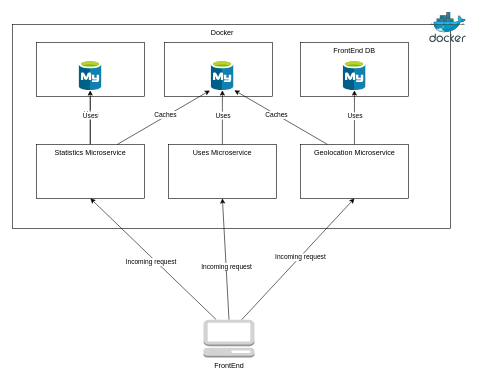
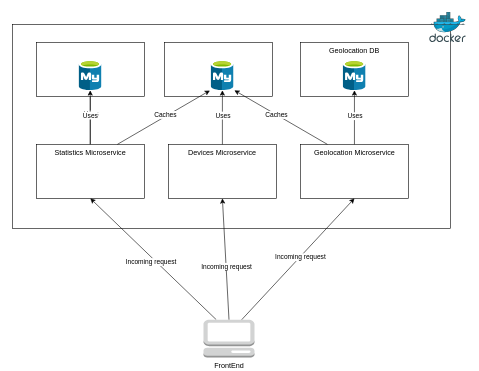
  <mxCell id="0" />
  <mxCell id="1" parent="0" />
  <mxCell id="2" value="" style="rounded=0;whiteSpace=wrap;html=1;" vertex="1" parent="1"><mxGeometry x="60" y="70" width="180" height="90" as="geometry" /></mxCell>
  <mxCell id="3" value="" style="rounded=0;whiteSpace=wrap;html=1;" parent="1" vertex="1"><mxGeometry x="20" y="40" width="730" height="340" as="geometry" /></mxCell>
- <mxCell id="4" value="Docker" style="text;html=1;align=center;verticalAlign=middle;whiteSpace=wrap;rounded=0;" parent="1" vertex="1"><mxGeometry x="330" y="40" width="80" height="30" as="geometry" /></mxCell>
  <mxCell id="5" value="" style="edgeStyle=orthogonalEdgeStyle;rounded=0;orthogonalLoop=1;jettySize=auto;html=1;" parent="1" source="7" target="29" edge="1"><mxGeometry relative="1" as="geometry" /></mxCell>
  <mxCell id="6" value="Uses" style="edgeLabel;html=1;align=center;verticalAlign=middle;resizable=0;points=[];" parent="5" connectable="0" vertex="1"><mxGeometry x="0.124" relative="1" as="geometry"><mxPoint as="offset" /></mxGeometry></mxCell>
  <mxCell id="7" value="" style="rounded=0;whiteSpace=wrap;html=1;" parent="1" vertex="1"><mxGeometry x="60" y="240" width="180" height="90" as="geometry" /></mxCell>
  <mxCell id="8" value="" style="rounded=0;whiteSpace=wrap;html=1;" parent="1" vertex="1"><mxGeometry x="280" y="240" width="180" height="90" as="geometry" /></mxCell>
  <mxCell id="9" value="" style="rounded=0;whiteSpace=wrap;html=1;" parent="1" vertex="1"><mxGeometry x="500" y="240" width="180" height="90" as="geometry" /></mxCell>
- <mxCell id="10" value="Uses Microservice" style="text;html=1;align=center;verticalAlign=middle;whiteSpace=wrap;rounded=0;" parent="1" vertex="1"><mxGeometry x="305" y="240" width="130" height="30" as="geometry" /></mxCell>
+ <mxCell id="10" value="Devices Microservice" style="text;html=1;align=center;verticalAlign=middle;whiteSpace=wrap;rounded=0;" parent="1" vertex="1"><mxGeometry x="305" y="240" width="130" height="30" as="geometry" /></mxCell>
  <mxCell id="11" value="Statistics&lt;span style=&quot;color: rgba(0, 0, 0, 0); font-family: monospace; font-size: 0px; text-align: start; text-wrap: nowrap;&quot;&gt;%3CmxGraphModel%3E%3Croot%3E%3CmxCell%20id%3D%220%22%2F%3E%3CmxCell%20id%3D%221%22%20parent%3D%220%22%2F%3E%3CmxCell%20id%3D%222%22%20value%3D%22Devices%20Microservice%22%20style%3D%22text%3Bhtml%3D1%3Balign%3Dcenter%3BverticalAlign%3Dmiddle%3BwhiteSpace%3Dwrap%3Brounded%3D0%3B%22%20vertex%3D%221%22%20parent%3D%221%22%3E%3CmxGeometry%20x%3D%22355%22%20y%3D%22120%22%20width%3D%22130%22%20height%3D%2230%22%20as%3D%22geometry%22%2F%3E%3C%2FmxCell%3E%3C%2Froot%3E%3C%2FmxGraphModel%3E&lt;/span&gt;&amp;nbsp;Micro&lt;span style=&quot;color: rgba(0, 0, 0, 0); font-family: monospace; font-size: 0px; text-align: start; text-wrap: nowrap;&quot;&gt;%3CmxGraphModel%3E%3Croot%3E%3CmxCell%20id%3D%220%22%2F%3E%3CmxCell%20id%3D%221%22%20parent%3D%220%22%2F%3E%3CmxCell%20id%3D%222%22%20value%3D%22Devices%20Microservice%22%20style%3D%22text%3Bhtml%3D1%3Balign%3Dcenter%3BverticalAlign%3Dmiddle%3BwhiteSpace%3Dwrap%3Brounded%3D0%3B%22%20vertex%3D%221%22%20parent%3D%221%22%3E%3CmxGeometry%20x%3D%22355%22%20y%3D%22120%22%20width%3D%22130%22%20height%3D%2230%22%20as%3D%22geometry%22%2F%3E%3C%2FmxCell%3E%3C%2Froot%3E%3C%2FmxGraphModel%3E&lt;/span&gt;service" style="text;html=1;align=center;verticalAlign=middle;whiteSpace=wrap;rounded=0;" parent="1" vertex="1"><mxGeometry x="85" y="240" width="130" height="30" as="geometry" /></mxCell>
  <mxCell id="12" value="Geolocation&lt;span style=&quot;color: rgba(0, 0, 0, 0); font-family: monospace; font-size: 0px; text-align: start; text-wrap: nowrap;&quot;&gt;%3CmxGraphModel%3E%3Croot%3E%3CmxCell%20id%3D%220%22%2F%3E%3CmxCell%20id%3D%221%22%20parent%3D%220%22%2F%3E%3CmxCell%20id%3D%222%22%20value%3D%22Devices%20Microservice%22%20style%3D%22text%3Bhtml%3D1%3Balign%3Dcenter%3BverticalAlign%3Dmiddle%3BwhiteSpace%3Dwrap%3Brounded%3D0%3B%22%20vertex%3D%221%22%20parent%3D%221%22%3E%3CmxGeometry%20x%3D%22355%22%20y%3D%22120%22%20width%3D%22130%22%20height%3D%2230%22%20as%3D%22geometry%22%2F%3E%3C%2FmxCell%3E%3C%2Froot%3E%3C%2FmxGraphModel%3E&lt;/span&gt;&amp;nbsp;Micro&lt;span style=&quot;color: rgba(0, 0, 0, 0); font-family: monospace; font-size: 0px; text-align: start; text-wrap: nowrap;&quot;&gt;%3CmxGraphModel%3E%3Croot%3E%3CmxCell%20id%3D%220%22%2F%3E%3CmxCell%20id%3D%221%22%20parent%3D%220%22%2F%3E%3CmxCell%20id%3D%222%22%20value%3D%22Devices%20Microservice%22%20style%3D%22text%3Bhtml%3D1%3Balign%3Dcenter%3BverticalAlign%3Dmiddle%3BwhiteSpace%3Dwrap%3Brounded%3D0%3B%22%20vertex%3D%221%22%20parent%3D%221%22%3E%3CmxGeometry%20x%3D%22355%22%20y%3D%22120%22%20width%3D%22130%22%20height%3D%2230%22%20as%3D%22geometry%22%2F%3E%3C%2FmxCell%3E%3C%2Froot%3E%3C%2FmxGraphModel%3E&lt;/span&gt;service" style="text;html=1;align=center;verticalAlign=middle;whiteSpace=wrap;rounded=0;" parent="1" vertex="1"><mxGeometry x="517.5" y="240" width="145" height="30" as="geometry" /></mxCell>
  <mxCell id="13" value="" style="endArrow=classic;html=1;rounded=0;entryX=0.5;entryY=1;entryDx=0;entryDy=0;entryPerimeter=0;exitX=0.25;exitY=0;exitDx=0;exitDy=0;exitPerimeter=0;" parent="1" source="15" edge="1"><mxGeometry width="50" height="50" relative="1" as="geometry"><mxPoint x="150" y="437" as="sourcePoint" /><mxPoint x="150" y="330" as="targetPoint" /></mxGeometry></mxCell>
  <mxCell id="14" value="Incoming request" style="edgeLabel;html=1;align=center;verticalAlign=middle;resizable=0;points=[];" parent="13" connectable="0" vertex="1"><mxGeometry x="-0.172" relative="1" as="geometry"><mxPoint x="-22" y="-13" as="offset" /></mxGeometry></mxCell>
  <mxCell id="15" value="FrontEnd" style="outlineConnect=0;dashed=0;verticalLabelPosition=bottom;verticalAlign=top;align=center;html=1;shape=mxgraph.aws3.management_console;fillColor=#D2D3D3;gradientColor=none;" parent="1" vertex="1"><mxGeometry x="338.5" y="532" width="85" height="63" as="geometry" /></mxCell>
  <mxCell id="16" value="" style="endArrow=classic;html=1;rounded=0;exitX=0.5;exitY=0;exitDx=0;exitDy=0;exitPerimeter=0;entryX=0.5;entryY=1;entryDx=0;entryDy=0;entryPerimeter=0;" parent="1" source="15" edge="1"><mxGeometry width="50" height="50" relative="1" as="geometry"><mxPoint x="350" y="387" as="sourcePoint" /><mxPoint x="370" y="330" as="targetPoint" /></mxGeometry></mxCell>
  <mxCell id="17" value="Incoming request" style="edgeLabel;html=1;align=center;verticalAlign=middle;resizable=0;points=[];" parent="16" connectable="0" vertex="1"><mxGeometry x="-0.124" relative="1" as="geometry"><mxPoint as="offset" /></mxGeometry></mxCell>
  <mxCell id="18" value="" style="endArrow=classic;html=1;rounded=0;exitX=0.75;exitY=0;exitDx=0;exitDy=0;exitPerimeter=0;entryX=0.5;entryY=1;entryDx=0;entryDy=0;entryPerimeter=0;" parent="1" source="15" edge="1"><mxGeometry width="50" height="50" relative="1" as="geometry"><mxPoint x="350" y="387" as="sourcePoint" /><mxPoint x="590" y="330" as="targetPoint" /></mxGeometry></mxCell>
  <mxCell id="19" value="Incoming request" style="edgeLabel;html=1;align=center;verticalAlign=middle;resizable=0;points=[];" parent="18" connectable="0" vertex="1"><mxGeometry x="0.032" relative="1" as="geometry"><mxPoint x="1" as="offset" /></mxGeometry></mxCell>
  <mxCell id="20" value="" style="image;sketch=0;aspect=fixed;html=1;points=[];align=center;fontSize=12;image=img/lib/mscae/Docker.svg;" vertex="1" parent="1"><mxGeometry x="715" y="20" width="60.98" height="50" as="geometry" /></mxCell>
  <mxCell id="21" value="" style="shape=image;html=1;verticalAlign=top;verticalLabelPosition=bottom;labelBackgroundColor=#ffffff;imageAspect=0;aspect=fixed;image=https://cdn0.iconfinder.com/data/icons/social-media-2104/24/social_media_social_media_logo_docker-128.png" vertex="1" parent="1"><mxGeometry x="440" y="220" width="38" height="38" as="geometry" /></mxCell>
  <mxCell id="22" value="" style="shape=image;html=1;verticalAlign=top;verticalLabelPosition=bottom;labelBackgroundColor=#ffffff;imageAspect=0;aspect=fixed;image=https://cdn0.iconfinder.com/data/icons/social-media-2104/24/social_media_social_media_logo_docker-128.png" vertex="1" parent="1"><mxGeometry x="662.5" y="220" width="38" height="38" as="geometry" /></mxCell>
  <mxCell id="23" value="" style="shape=image;verticalLabelPosition=bottom;labelBackgroundColor=default;verticalAlign=top;aspect=fixed;imageAspect=0;image=https://upload.wikimedia.org/wikipedia/commons/thumb/c/c3/Python-logo-notext.svg/1869px-Python-logo-notext.svg.png;" vertex="1" parent="1"><mxGeometry x="344" y="266.99" width="57.5" height="63.01" as="geometry" /></mxCell>
  <mxCell id="24" value="" style="rounded=0;whiteSpace=wrap;html=1;" vertex="1" parent="1"><mxGeometry x="60" y="70" width="180" height="90" as="geometry" /></mxCell>
  <mxCell id="25" value="" style="shape=image;verticalLabelPosition=bottom;labelBackgroundColor=default;verticalAlign=top;aspect=fixed;imageAspect=0;image=https://upload.wikimedia.org/wikipedia/commons/thumb/c/c3/Python-logo-notext.svg/1869px-Python-logo-notext.svg.png;" vertex="1" parent="1"><mxGeometry x="561.25" y="270" width="57.5" height="63.01" as="geometry" /></mxCell>
  <mxCell id="26" value="" style="shape=image;verticalLabelPosition=bottom;labelBackgroundColor=default;verticalAlign=top;aspect=fixed;imageAspect=0;image=https://upload.wikimedia.org/wikipedia/commons/thumb/c/c3/Python-logo-notext.svg/1869px-Python-logo-notext.svg.png;" vertex="1" parent="1"><mxGeometry x="121.25" y="270" width="57.5" height="63.01" as="geometry" /></mxCell>
  <mxCell id="27" value="" style="shape=image;html=1;verticalAlign=top;verticalLabelPosition=bottom;labelBackgroundColor=#ffffff;imageAspect=0;aspect=fixed;image=https://cdn0.iconfinder.com/data/icons/social-media-2104/24/social_media_social_media_logo_docker-128.png" vertex="1" parent="1"><mxGeometry x="220" y="220" width="38" height="38" as="geometry" /></mxCell>
  <mxCell id="28" value="" style="shape=image;html=1;verticalAlign=top;verticalLabelPosition=bottom;labelBackgroundColor=#ffffff;imageAspect=0;aspect=fixed;image=https://cdn0.iconfinder.com/data/icons/social-media-2104/24/social_media_social_media_logo_docker-128.png" vertex="1" parent="1"><mxGeometry x="220" y="50" width="38" height="38" as="geometry" /></mxCell>
  <mxCell id="29" value="" style="image;sketch=0;aspect=fixed;html=1;points=[];align=center;fontSize=12;image=img/lib/mscae/Azure_Database_for_MySQL_servers.svg;" parent="1" vertex="1"><mxGeometry x="131" y="100" width="38" height="50" as="geometry" /></mxCell>
  <mxCell id="30" value="" style="rounded=0;whiteSpace=wrap;html=1;" vertex="1" parent="1"><mxGeometry x="500" y="70" width="180" height="90" as="geometry" /></mxCell>
  <mxCell id="31" value="" style="shape=image;html=1;verticalAlign=top;verticalLabelPosition=bottom;labelBackgroundColor=#ffffff;imageAspect=0;aspect=fixed;image=https://cdn0.iconfinder.com/data/icons/social-media-2104/24/social_media_social_media_logo_docker-128.png" vertex="1" parent="1"><mxGeometry x="660" y="50" width="38" height="38" as="geometry" /></mxCell>
- <mxCell id="32" value="FrontEnd DB" style="text;html=1;align=center;verticalAlign=middle;whiteSpace=wrap;rounded=0;" parent="1" vertex="1"><mxGeometry x="545" y="70" width="90" height="30" as="geometry" /></mxCell>
+ <mxCell id="32" value="Geolocation DB" style="text;html=1;align=center;verticalAlign=middle;whiteSpace=wrap;rounded=0;" parent="1" vertex="1"><mxGeometry x="545" y="70" width="90" height="30" as="geometry" /></mxCell>
  <mxCell id="33" value="" style="image;sketch=0;aspect=fixed;html=1;points=[];align=center;fontSize=12;image=img/lib/mscae/Azure_Database_for_MySQL_servers.svg;" parent="1" vertex="1"><mxGeometry x="571" y="100" width="38" height="50" as="geometry" /></mxCell>
  <mxCell id="34" value="" style="rounded=0;whiteSpace=wrap;html=1;" vertex="1" parent="1"><mxGeometry x="273.75" y="70" width="180" height="90" as="geometry" /></mxCell>
  <mxCell id="35" value="" style="shape=image;html=1;verticalAlign=top;verticalLabelPosition=bottom;labelBackgroundColor=#ffffff;imageAspect=0;aspect=fixed;image=https://cdn0.iconfinder.com/data/icons/social-media-2104/24/social_media_social_media_logo_docker-128.png" vertex="1" parent="1"><mxGeometry x="433.75" y="50" width="38" height="38" as="geometry" /></mxCell>
  <mxCell id="36" value="" style="edgeStyle=orthogonalEdgeStyle;rounded=0;orthogonalLoop=1;jettySize=auto;html=1;" parent="1" source="9" target="33" edge="1"><mxGeometry relative="1" as="geometry" /></mxCell>
  <mxCell id="37" value="Uses" style="edgeLabel;html=1;align=center;verticalAlign=middle;resizable=0;points=[];" parent="36" connectable="0" vertex="1"><mxGeometry x="0.071" relative="1" as="geometry"><mxPoint as="offset" /></mxGeometry></mxCell>
  <mxCell id="38" value="" style="edgeStyle=orthogonalEdgeStyle;rounded=0;orthogonalLoop=1;jettySize=auto;html=1;" parent="1" source="8" target="44" edge="1"><mxGeometry relative="1" as="geometry" /></mxCell>
  <mxCell id="39" value="Uses" style="edgeLabel;html=1;align=center;verticalAlign=middle;resizable=0;points=[];" parent="38" connectable="0" vertex="1"><mxGeometry x="0.089" relative="1" as="geometry"><mxPoint as="offset" /></mxGeometry></mxCell>
  <mxCell id="40" value="" style="endArrow=classic;html=1;rounded=0;exitX=0.25;exitY=0;exitDx=0;exitDy=0;" parent="1" source="9" edge="1"><mxGeometry width="50" height="50" relative="1" as="geometry"><mxPoint x="450" y="270" as="sourcePoint" /><mxPoint x="390" y="150" as="targetPoint" /></mxGeometry></mxCell>
  <mxCell id="41" value="Caches" style="edgeLabel;html=1;align=center;verticalAlign=middle;resizable=0;points=[];" parent="40" connectable="0" vertex="1"><mxGeometry x="0.061" relative="1" as="geometry"><mxPoint x="-3" y="-2" as="offset" /></mxGeometry></mxCell>
  <mxCell id="42" value="" style="endArrow=classic;html=1;rounded=0;exitX=0.75;exitY=0;exitDx=0;exitDy=0;entryX=-0.056;entryY=1.006;entryDx=0;entryDy=0;entryPerimeter=0;" parent="1" source="7" edge="1"><mxGeometry width="50" height="50" relative="1" as="geometry"><mxPoint x="555" y="250" as="sourcePoint" /><mxPoint x="349.15" y="150.3" as="targetPoint" /></mxGeometry></mxCell>
  <mxCell id="43" value="Caches" style="edgeLabel;html=1;align=center;verticalAlign=middle;resizable=0;points=[];" parent="42" connectable="0" vertex="1"><mxGeometry x="0.061" relative="1" as="geometry"><mxPoint x="-3" y="-2" as="offset" /></mxGeometry></mxCell>
  <mxCell id="44" value="" style="image;sketch=0;aspect=fixed;html=1;points=[];align=center;fontSize=12;image=img/lib/mscae/Azure_Database_for_MySQL_servers.svg;" parent="1" vertex="1"><mxGeometry x="351" y="100" width="38" height="50" as="geometry" /></mxCell>
  <mxCell id="45" value="" style="edgeStyle=orthogonalEdgeStyle;rounded=0;orthogonalLoop=1;jettySize=auto;html=1;" edge="1" parent="1"><mxGeometry relative="1" as="geometry"><mxPoint x="149.8" y="240" as="sourcePoint" /><mxPoint x="149.8" y="150" as="targetPoint" /></mxGeometry></mxCell>
  <mxCell id="46" value="Uses" style="edgeLabel;html=1;align=center;verticalAlign=middle;resizable=0;points=[];" connectable="0" vertex="1" parent="45"><mxGeometry x="0.089" relative="1" as="geometry"><mxPoint as="offset" /></mxGeometry></mxCell>
